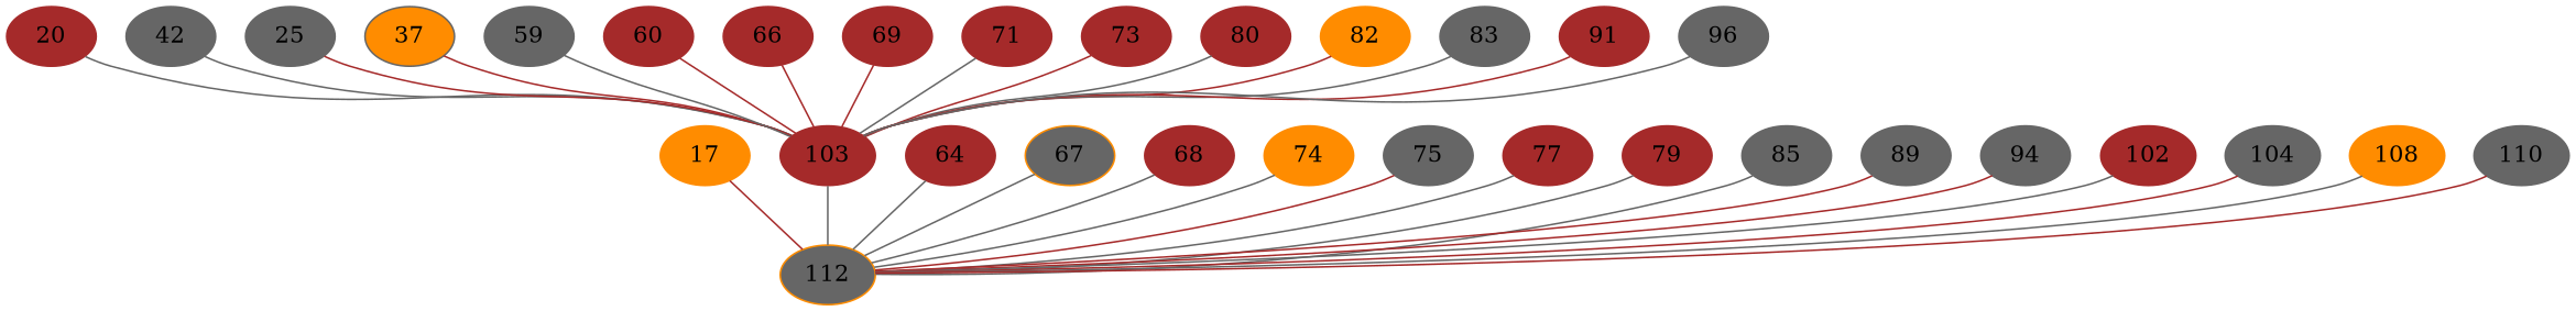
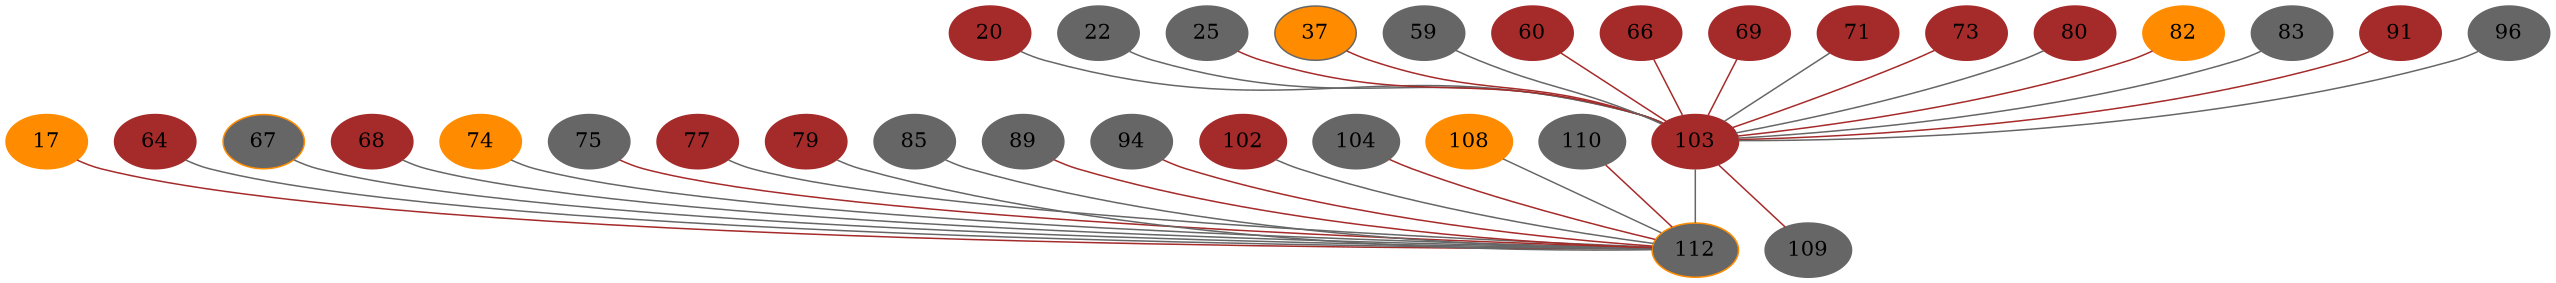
  graph {
    node [color=brown style=filled]
    edge [color=gray40]
    112 [color=darkorange fillcolor=gray40 super="+18+98+107+111+38+39+44+45+47+55+62"]
    17 [color=darkorange]
    103 [super="+87+88+95+6+70+3"]
+   109 [color=gray40 super="+52"]
    20
-   22 [color=gray40 label=42]
+   22 [color=gray40]
    25 [color=gray40]
    37 [color=gray40 fillcolor=darkorange]
    59 [color=gray40]
    60
    64
    66 [super="+46"]
    67 [color=darkorange fillcolor=gray40]
    68
    69
    71
    73
    74 [color=darkorange super="+50"]
    75 [color=gray40]
    77
    79
    80
    82 [color=darkorange]
    83 [color=gray40]
    85 [color=gray40]
    89 [color=gray40]
    91 [super="+41"]
    94 [color=gray40]
    96 [color=gray40]
    102 [super="+12"]
    104 [color=gray40]
    108 [color=darkorange]
    110 [color=gray40]
    17 -- 112 [color=brown weight=2]
    103 -- 112 [weight=36]
+   103 -- 109 [color=brown weight=2]
    20 -- 103
    22 -- 103
    25 -- 103 [color=brown]
    37 -- 103 [color=brown weight=2]
    59 -- 103
    60 -- 103 [color=brown]
    64 -- 112
    66 -- 103 [color=brown]
    67 -- 112
    68 -- 112
    69 -- 103 [color=brown]
    71 -- 103
    73 -- 103 [color=brown]
    74 -- 112
    75 -- 112 [color=brown]
    77 -- 112
    79 -- 112
    80 -- 103
    82 -- 103 [color=brown]
    83 -- 103
    85 -- 112
    89 -- 112 [color=brown]
    91 -- 103 [color=brown]
    94 -- 112 [color=brown]
    96 -- 103
    102 -- 112
    104 -- 112 [color=brown]
    108 -- 112
    110 -- 112 [color=brown]
  }
